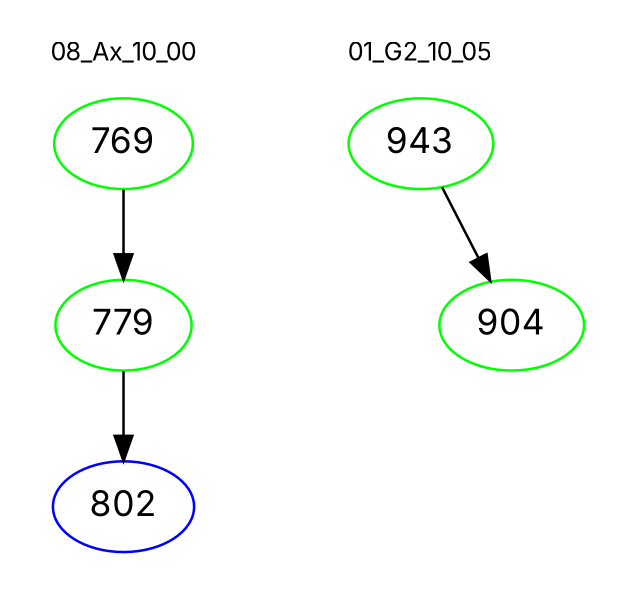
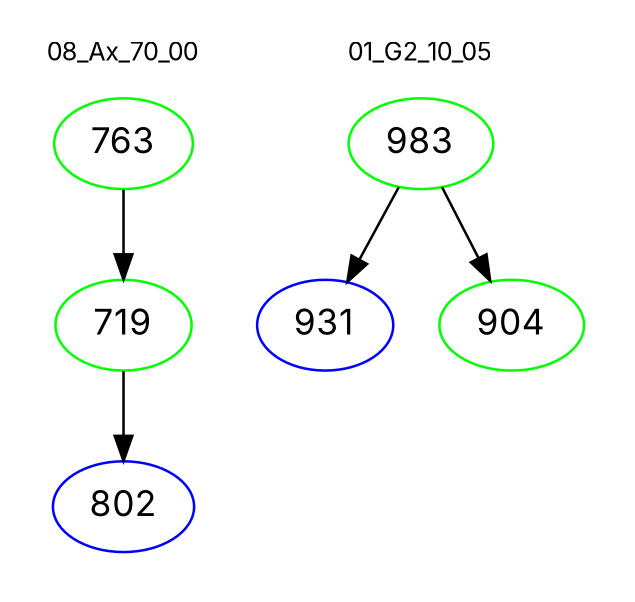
  digraph {
    fontname=Inter
    node [color=green fontname=Inter]
    edge [color=black fontname=Inter]
-   n1 [label=779]
-   n2 [label=769]
+   n1 [label=719]
+   n2 [label=763]
    n3 [color=blue label=802]
-   n4 [label=943]
+   n4 [label=983]
+   n5 [color=blue label=931]
    n6 [label=904]
    subgraph cluster_1 {
      color=white
      fontsize=10
-     label="08_Ax_10_00"
+     label="08_Ax_70_00"
      n1
      n2
      n3
    }
    subgraph cluster_2 {
      color=white
      fontsize=10
      label="01_G2_10_05"
      n4
+     n5
      n6
    }
    n1 -> n3
    n2 -> n1
+   n4 -> n5
    n4 -> n6
  }
